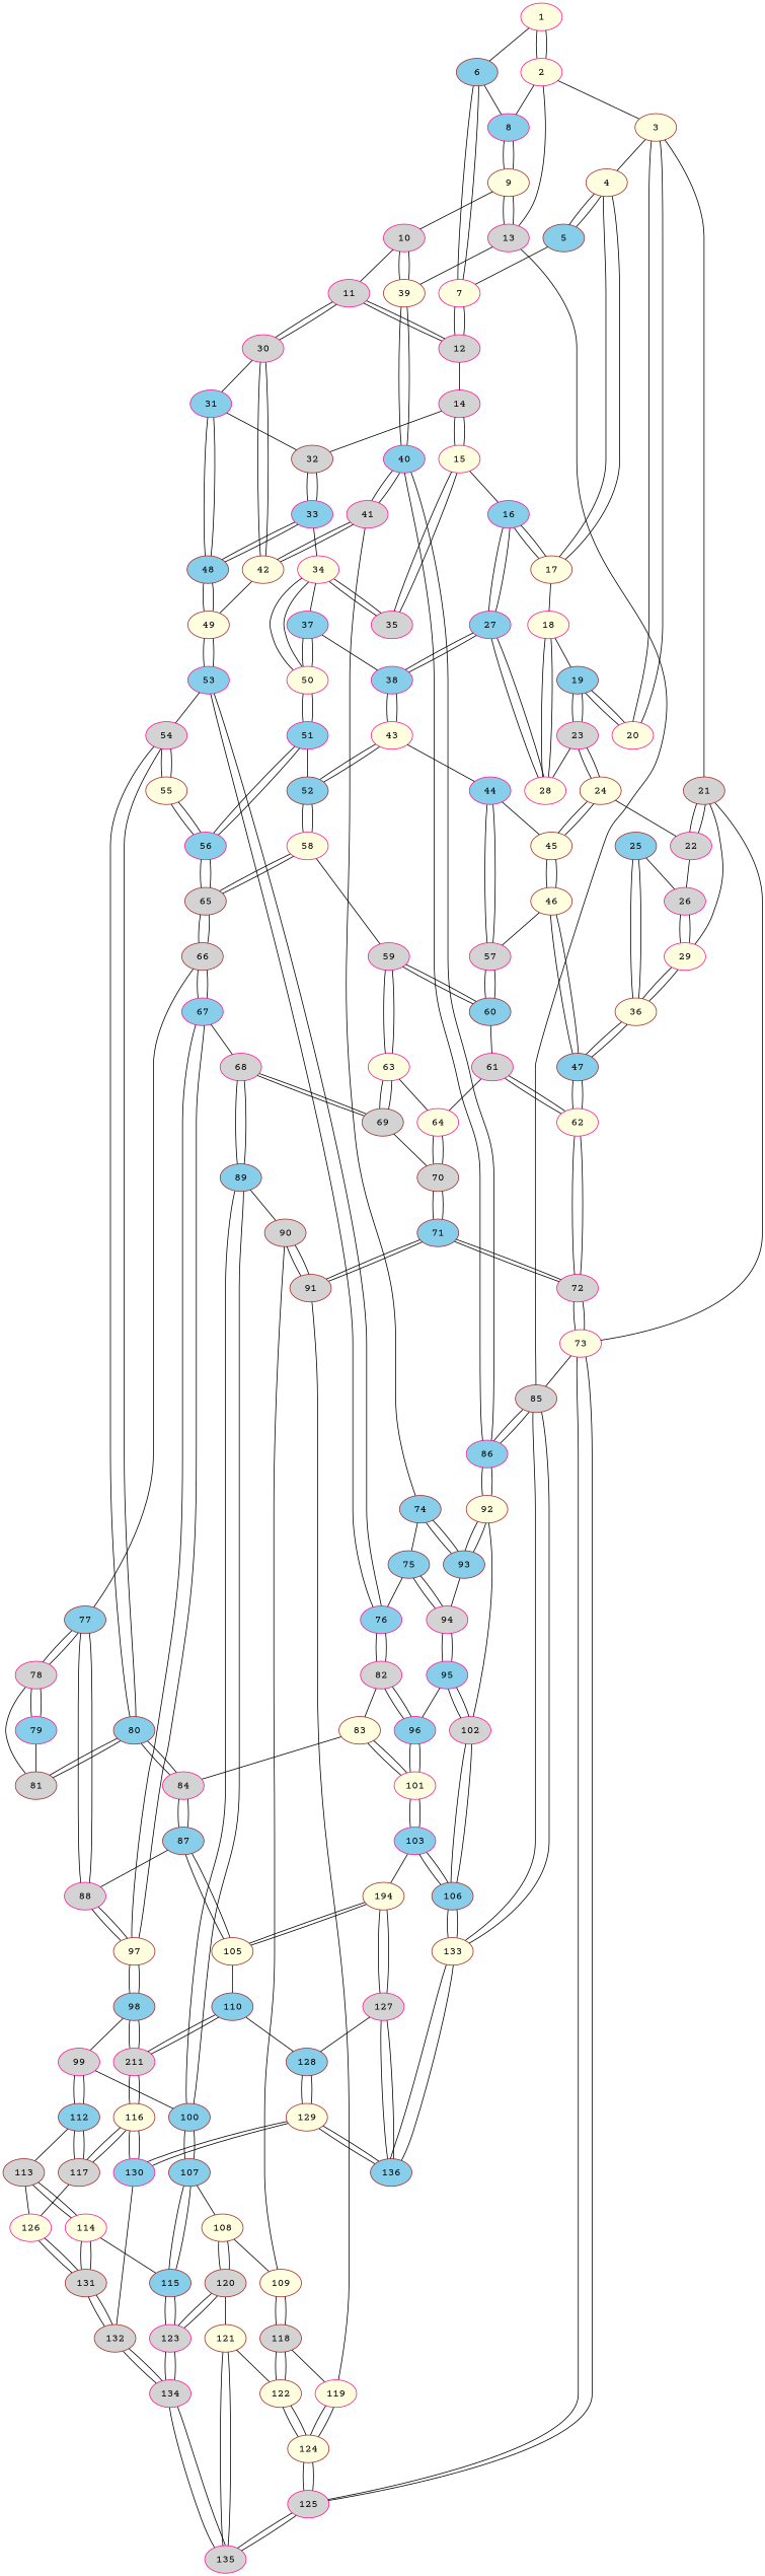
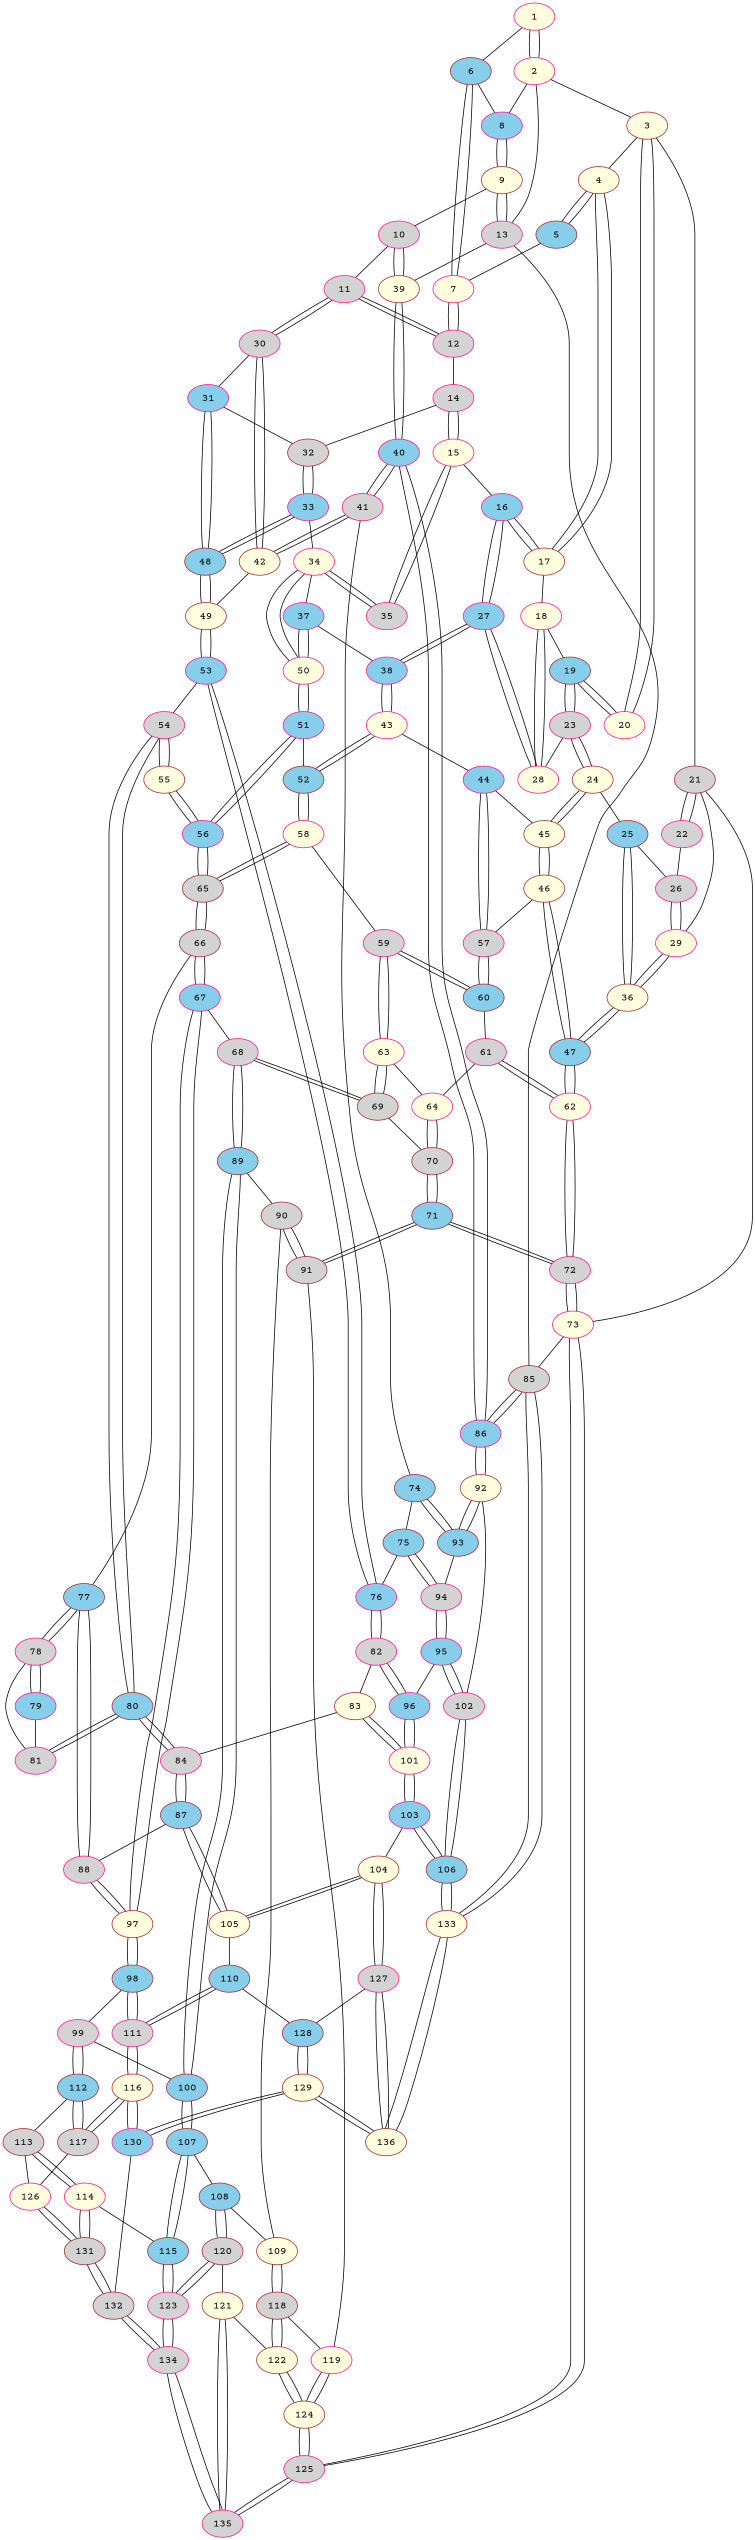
  graph {
    fontname="Courier Prime"
    node [color=deeppink fillcolor=lightgrey fontname="Courier Prime" style=filled]
    edge [fontname="Courier Prime"]
    1 [fillcolor=lightyellow]
    2 [fillcolor=lightyellow]
    6 [color=brown fillcolor=skyblue]
    3 [color=brown fillcolor=lightyellow]
    8 [fillcolor=skyblue]
    13
    7 [fillcolor=lightyellow]
    4 [color=brown fillcolor=lightyellow]
    20 [fillcolor=lightyellow]
    21 [color=brown]
    9 [color=brown fillcolor=lightyellow]
    39 [color=brown fillcolor=lightyellow]
    85 [color=brown]
    5 [color=brown fillcolor=skyblue]
    17 [color=brown fillcolor=lightyellow]
    22
    29 [fillcolor=lightyellow]
    73 [fillcolor=lightyellow]
    18 [fillcolor=lightyellow]
    12
    14
    10
    11
    30
    40 [fillcolor=skyblue]
    31 [fillcolor=skyblue]
    42 [color=brown fillcolor=lightyellow]
    15 [fillcolor=lightyellow]
    32 [color=brown]
    86 [fillcolor=skyblue]
    133 [color=brown fillcolor=lightyellow]
    16 [fillcolor=skyblue]
    35
    33 [fillcolor=skyblue]
    27 [fillcolor=skyblue]
    28 [fillcolor=lightyellow]
    38 [fillcolor=skyblue]
    19 [color=brown fillcolor=skyblue]
    23
    24 [color=brown fillcolor=lightyellow]
    26
    36 [color=brown fillcolor=lightyellow]
    125
    25 [color=brown fillcolor=skyblue]
    45 [color=brown fillcolor=lightyellow]
    46 [color=brown fillcolor=lightyellow]
    47 [color=brown fillcolor=skyblue]
    43 [fillcolor=lightyellow]
    48 [color=brown fillcolor=skyblue]
    49 [color=brown fillcolor=lightyellow]
    34 [fillcolor=lightyellow]
    50 [fillcolor=lightyellow]
    37 [fillcolor=skyblue]
    51 [fillcolor=skyblue]
    62 [fillcolor=lightyellow]
    44 [fillcolor=skyblue]
    52 [color=brown fillcolor=skyblue]
    41
    74 [color=brown fillcolor=skyblue]
    92 [color=brown fillcolor=lightyellow]
    75 [color=brown fillcolor=skyblue]
    93 [color=brown fillcolor=skyblue]
    53 [fillcolor=skyblue]
    57
    58 [fillcolor=lightyellow]
    60 [color=brown fillcolor=skyblue]
    72
    54
    76 [fillcolor=skyblue]
    56 [fillcolor=skyblue]
    65 [color=brown]
    59
    55 [color=brown fillcolor=lightyellow]
    80 [color=brown fillcolor=skyblue]
    82
-   81 [color=brown]
+   81
    84
    66 [color=brown]
    61
    63 [fillcolor=lightyellow]
    64 [fillcolor=lightyellow]
    69 [color=brown]
    70 [color=brown]
    71 [color=brown fillcolor=skyblue]
    67 [fillcolor=skyblue]
    77 [color=brown fillcolor=skyblue]
    68
    97 [color=brown fillcolor=lightyellow]
    78
    88
    89 [color=brown fillcolor=skyblue]
    98 [color=brown fillcolor=skyblue]
    90 [color=brown]
    100 [color=brown fillcolor=skyblue]
    91 [color=brown]
    119 [fillcolor=lightyellow]
    135
    94
    95 [fillcolor=skyblue]
    83 [color=brown fillcolor=lightyellow]
    96 [fillcolor=skyblue]
    79 [fillcolor=skyblue]
    87 [color=brown fillcolor=skyblue]
    101 [fillcolor=lightyellow]
    103 [fillcolor=skyblue]
    105 [color=brown fillcolor=lightyellow]
-   136 [color=brown fillcolor=skyblue]
+   136 [color=brown fillcolor=lightyellow]
    102
    110 [color=brown fillcolor=skyblue]
    109 [color=brown fillcolor=lightyellow]
    107 [color=brown fillcolor=skyblue]
    118 [color=brown]
    124 [color=brown fillcolor=lightyellow]
    106 [color=brown fillcolor=skyblue]
    99
-   111 [label=211]
+   111
    112 [color=brown fillcolor=skyblue]
    116 [color=brown fillcolor=lightyellow]
    113 [color=brown]
    117 [color=brown]
-   108 [color=brown fillcolor=lightyellow]
+   108 [color=brown fillcolor=skyblue]
    115 [color=brown fillcolor=skyblue]
-   104 [color=brown fillcolor=lightyellow label=194]
+   104 [color=brown fillcolor=lightyellow]
    127
    128 [color=brown fillcolor=skyblue]
    120 [color=brown]
    123
    121 [color=brown fillcolor=lightyellow]
    122 [color=brown fillcolor=lightyellow]
    129 [color=brown fillcolor=lightyellow]
    130 [fillcolor=skyblue]
    114 [fillcolor=lightyellow]
    126 [fillcolor=lightyellow]
    131 [color=brown]
    132 [color=brown]
    134
    1 -- 2
    1 -- 2
    1 -- 6
    2 -- 3
    2 -- 8
    2 -- 13
    6 -- 8
    6 -- 7
    6 -- 7
    3 -- 4
    3 -- 20
    3 -- 20
    3 -- 21
    8 -- 9
    8 -- 9
    13 -- 39
    13 -- 85
    7 -- 12
    7 -- 12
    4 -- 5
    4 -- 5
    4 -- 17
    4 -- 17
    21 -- 22
    21 -- 22
    21 -- 29
    21 -- 73
    9 -- 13
    9 -- 13
    9 -- 10
    39 -- 40
    39 -- 40
    85 -- 86
    85 -- 86
    85 -- 133
    85 -- 133
    5 -- 7
    17 -- 18
    22 -- 26
    29 -- 36
    29 -- 36
    73 -- 85
    73 -- 125
    73 -- 125
    18 -- 28
    18 -- 28
    18 -- 19
    12 -- 14
    14 -- 15
    14 -- 15
    14 -- 32
    10 -- 39
    10 -- 39
    10 -- 11
    11 -- 12
    11 -- 12
    11 -- 30
    11 -- 30
    30 -- 31
    30 -- 42
    30 -- 42
    40 -- 86
    40 -- 86
    40 -- 41
    40 -- 41
    31 -- 32
    31 -- 48
    31 -- 48
    42 -- 49
    15 -- 16
    15 -- 35
    15 -- 35
    32 -- 33
    32 -- 33
    86 -- 92
    86 -- 92
    133 -- 136
    133 -- 136
    16 -- 17
    16 -- 17
    16 -- 27
    16 -- 27
    33 -- 48
    33 -- 48
    33 -- 34
    27 -- 28
    27 -- 28
    27 -- 38
    27 -- 38
    38 -- 43
    38 -- 43
    19 -- 20
    19 -- 20
    19 -- 23
    19 -- 23
    23 -- 28
    23 -- 24
    23 -- 24
-   24 -- 22
+   24 -- 25
    24 -- 45
    24 -- 45
    26 -- 29
    26 -- 29
    36 -- 47
    36 -- 47
    125 -- 135
    125 -- 135
    25 -- 26
    25 -- 36
    25 -- 36
    45 -- 46
    45 -- 46
    46 -- 47
    46 -- 47
    46 -- 57
    47 -- 62
    47 -- 62
    43 -- 44
    43 -- 52
    43 -- 52
    48 -- 49
    48 -- 49
    49 -- 53
    49 -- 53
    34 -- 35
    34 -- 35
    34 -- 50
    34 -- 50
    34 -- 37
    50 -- 51
    50 -- 51
    37 -- 38
    37 -- 50
    37 -- 50
    51 -- 52
    51 -- 56
    51 -- 56
    62 -- 72
    62 -- 72
    44 -- 45
    44 -- 57
    44 -- 57
    52 -- 58
    52 -- 58
    41 -- 42
    41 -- 42
    41 -- 74
    74 -- 75
    74 -- 93
    74 -- 93
    92 -- 93
    92 -- 93
    92 -- 102
    75 -- 76
    75 -- 94
    75 -- 94
    93 -- 94
    53 -- 54
    53 -- 76
    53 -- 76
    57 -- 60
    57 -- 60
    58 -- 65
    58 -- 65
    58 -- 59
    60 -- 61
    72 -- 73
    72 -- 73
    54 -- 55
    54 -- 55
    54 -- 80
    54 -- 80
    76 -- 82
    76 -- 82
    56 -- 65
    56 -- 65
    65 -- 66
    65 -- 66
    59 -- 60
    59 -- 60
    59 -- 63
    59 -- 63
    55 -- 56
    55 -- 56
    80 -- 81
    80 -- 81
    80 -- 84
    80 -- 84
    82 -- 83
    82 -- 96
    82 -- 96
    84 -- 87
    84 -- 87
    66 -- 67
    66 -- 67
    66 -- 77
    61 -- 62
    61 -- 62
    61 -- 64
    63 -- 64
    63 -- 69
    63 -- 69
    64 -- 70
    64 -- 70
    69 -- 70
    70 -- 71
    70 -- 71
    71 -- 72
    71 -- 72
    71 -- 91
    71 -- 91
    67 -- 68
    67 -- 97
    67 -- 97
    77 -- 78
    77 -- 78
    77 -- 88
    77 -- 88
    68 -- 69
    68 -- 69
    68 -- 89
    68 -- 89
    97 -- 98
    97 -- 98
    78 -- 81
    78 -- 79
    78 -- 79
    88 -- 97
    88 -- 97
    89 -- 90
    89 -- 100
    89 -- 100
    98 -- 99
    98 -- 111
    98 -- 111
    90 -- 91
    90 -- 91
    90 -- 109
    100 -- 107
    100 -- 107
    91 -- 119
    119 -- 124
    119 -- 124
    94 -- 95
    94 -- 95
    95 -- 96
    95 -- 102
    95 -- 102
    83 -- 84
    83 -- 101
    83 -- 101
    96 -- 101
    96 -- 101
    79 -- 81
    87 -- 88
    87 -- 105
    87 -- 105
    101 -- 103
    101 -- 103
    103 -- 106
    103 -- 106
    103 -- 104
    105 -- 110
    102 -- 106
    102 -- 106
    110 -- 111
    110 -- 111
    110 -- 128
    109 -- 118
    109 -- 118
    107 -- 108
    107 -- 115
    107 -- 115
    118 -- 119
    118 -- 122
    118 -- 122
    124 -- 125
    124 -- 125
    106 -- 133
    106 -- 133
    99 -- 100
    99 -- 112
    99 -- 112
    111 -- 116
    111 -- 116
    112 -- 113
    112 -- 117
    112 -- 117
    116 -- 117
    116 -- 117
    116 -- 130
    116 -- 130
    113 -- 114
    113 -- 114
    113 -- 126
    117 -- 126
    108 -- 109
    108 -- 120
    108 -- 120
    115 -- 123
    115 -- 123
    104 -- 105
    104 -- 105
    104 -- 127
    104 -- 127
    127 -- 136
    127 -- 136
    127 -- 128
    128 -- 129
    128 -- 129
    120 -- 123
    120 -- 123
    120 -- 121
    123 -- 134
    123 -- 134
    121 -- 135
    121 -- 135
    121 -- 122
    122 -- 124
    122 -- 124
    129 -- 136
    129 -- 136
    129 -- 130
    129 -- 130
    130 -- 132
    114 -- 115
    114 -- 131
    114 -- 131
    126 -- 131
    126 -- 131
    131 -- 132
    131 -- 132
    132 -- 134
    132 -- 134
    134 -- 135
    134 -- 135
  }
